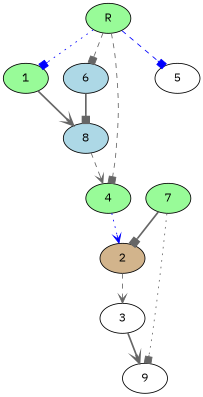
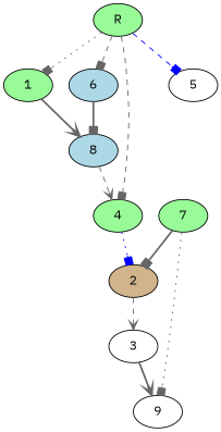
  digraph {
    fontname="IBM Plex Mono"
    node [fillcolor=palegreen fontname="IBM Plex Mono" style=filled]
    edge [arrowhead=box color=gray40 fontname="IBM Plex Mono" style=dashed]
    8 [fillcolor=lightblue]
    1
    4
    2 [fillcolor=tan]
    3 [fillcolor=white]
    9 [fillcolor=white]
    6 [fillcolor=lightblue]
    7
    R
    5 [fillcolor=white]
    8 -> 4 [arrowhead=vee]
    1 -> 8 [arrowhead=vee style=bold]
-   4 -> 2 [arrowhead=vee color=blue style=dotted]
+   4 -> 2 [color=blue style=dotted]
    2 -> 3 [arrowhead=vee]
    3 -> 9 [arrowhead=vee style=bold]
    6 -> 8 [style=bold]
    7 -> 2 [style=bold]
    7 -> 9 [style=dotted]
-   R -> 1 [color=blue style=dotted]
+   R -> 1 [style=dotted]
    R -> 4
    R -> 6
    R -> 5 [color=blue]
  }
